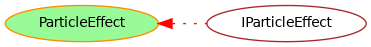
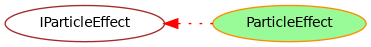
  digraph {
    rankdir=LR
    node [fontname=Helvetica fontsize=10 shape=ellipse style=filled]
    n1 [color=brown fillcolor=white height=0.2 label=IParticleEffect width=0.4]
    n2 [color=darkorange fillcolor=palegreen height=0.2 label=ParticleEffect width=0.4]
-   n2 -> n1 [color=red dir=back fontname=Helvetica fontsize=10 labelfontname=Helvetica labelfontsize=10 style=dotted]
+   n1 -> n2 [color=red dir=back fontname=Helvetica fontsize=10 labelfontname=Helvetica labelfontsize=10 style=dotted]
  }
